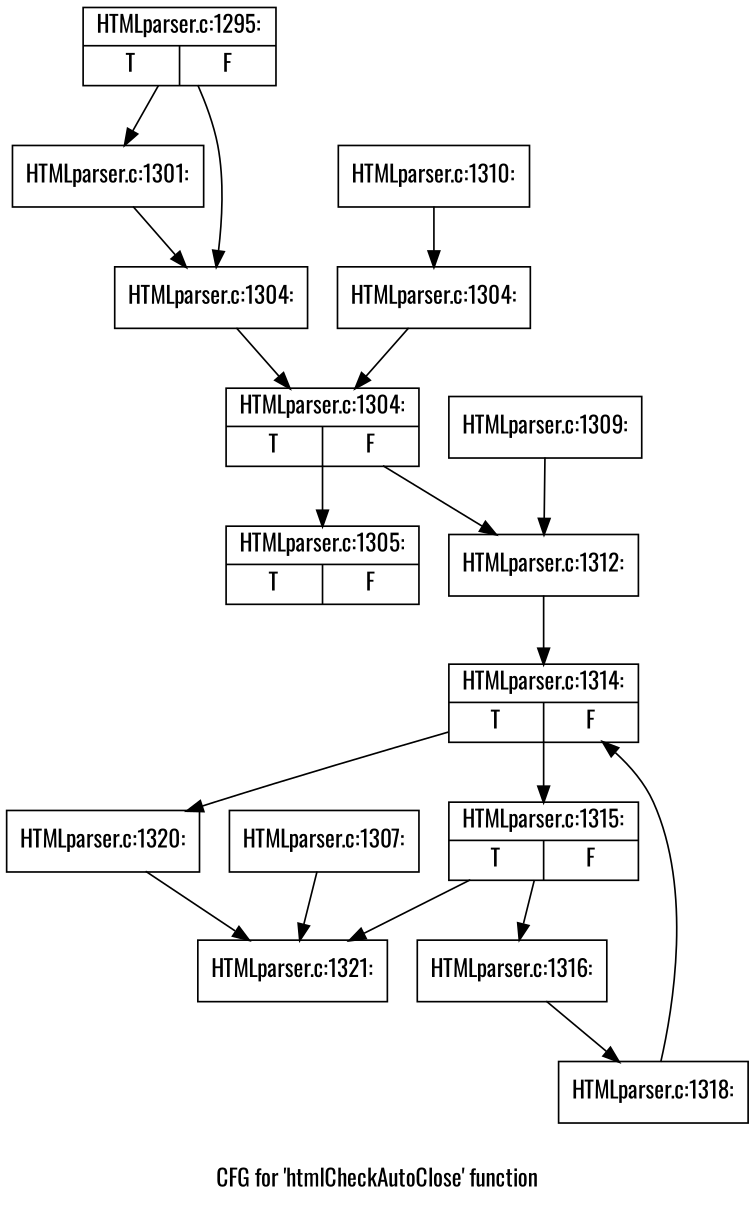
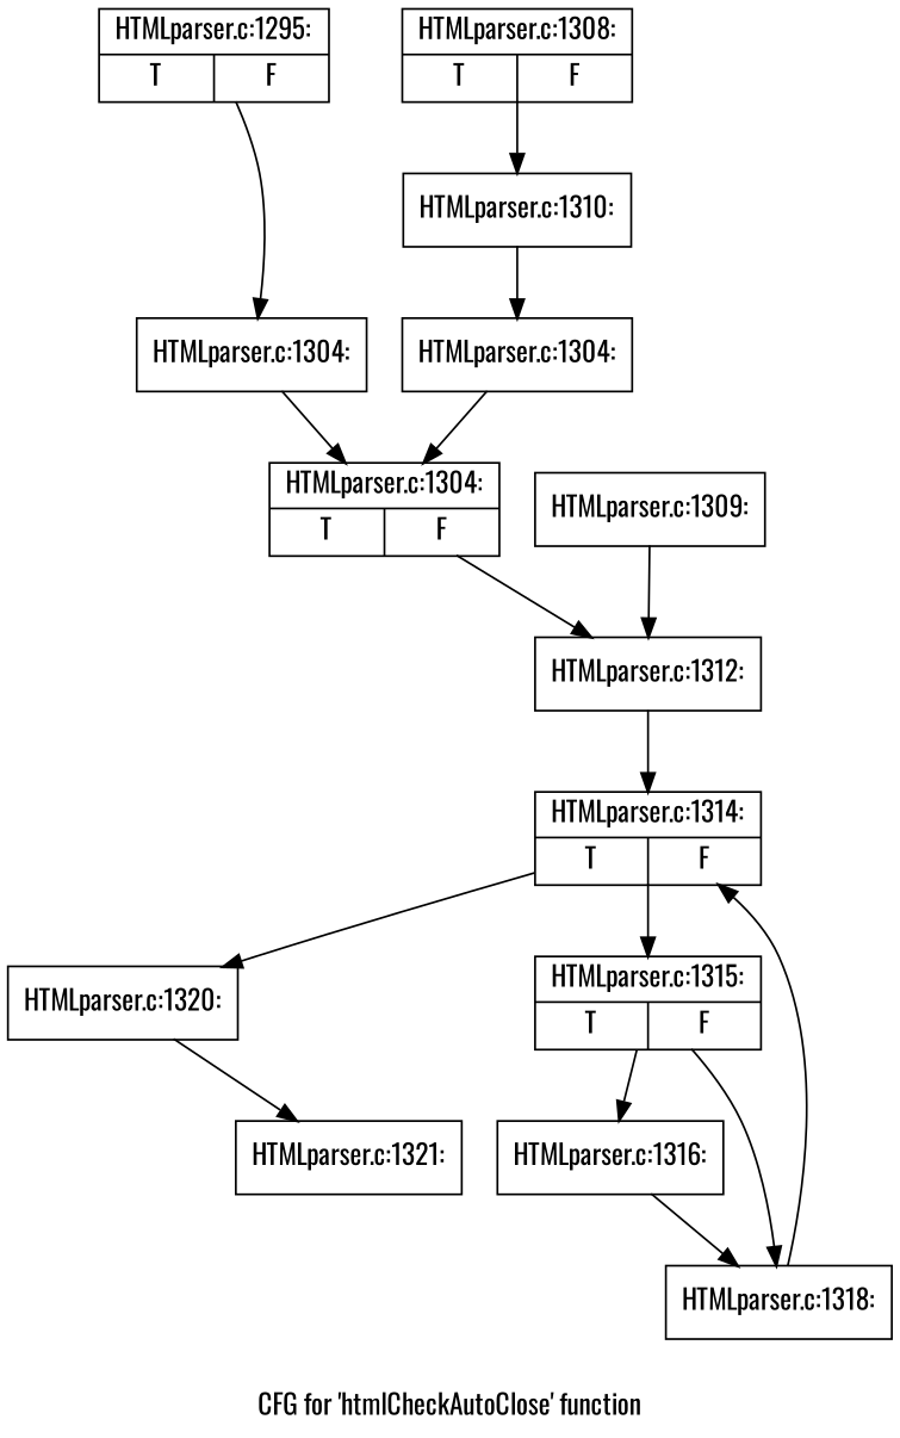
  digraph {
    fontname=Oswald
    label="CFG for 'htmlCheckAutoClose' function"
    node [fontname=Oswald shape=record]
    edge [fontname=Oswald]
    n1 [label="{HTMLparser.c:1295:|{<s0>T|<s1>F}}"]
-   n2 [label="{HTMLparser.c:1301:}"]
    n3 [label="{HTMLparser.c:1304:}"]
    n4 [label="{HTMLparser.c:1304:|{<s0>T|<s1>F}}"]
-   n5 [label="{HTMLparser.c:1305:|{<s0>T|<s1>F}}"]
    n6 [label="{HTMLparser.c:1312:}"]
    n7 [label="{HTMLparser.c:1314:|{<s0>T|<s1>F}}"]
-   n8 [label="{HTMLparser.c:1307:}"]
    n9 [label="{HTMLparser.c:1321:}"]
+   n10 [label="{HTMLparser.c:1308:|{<s0>T|<s1>F}}"]
    n11 [label="{HTMLparser.c:1310:}"]
    n12 [label="{HTMLparser.c:1315:|{<s0>T|<s1>F}}"]
    n13 [label="{HTMLparser.c:1320:}"]
    n14 [label="{HTMLparser.c:1309:}"]
    n15 [label="{HTMLparser.c:1304:}"]
    n16 [label="{HTMLparser.c:1316:}"]
    n17 [label="{HTMLparser.c:1318:}"]
-   n1 -> n2
    n1 -> n3
-   n2 -> n3
    n3 -> n4
-   n4 -> n5
    n4 -> n6
    n6 -> n7
    n7 -> n12
    n7 -> n13
-   n8 -> n9
+   n10 -> n11
    n11 -> n15
    n12 -> n16
-   n12 -> n9
+   n12 -> n17
    n13 -> n9
    n14 -> n6
    n15 -> n4
    n16 -> n17
    n17 -> n7
  }
